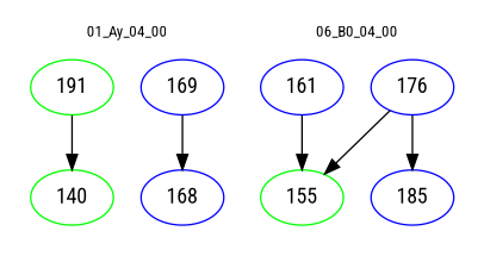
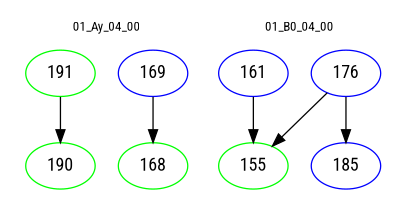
  digraph {
    fontname="Roboto Condensed"
    node [color=blue fontname="Roboto Condensed"]
    edge [color=black fontname="Roboto Condensed"]
    n1 [label=169]
    n2 [color=green label=191]
-   n3 [label=168]
-   n4 [color=green label=140]
+   n3 [color=green label=168]
+   n4 [color=green label=190]
    n5 [label=176]
    n6 [label=161]
    n7 [label=185]
    n8 [color=green label=155]
    subgraph cluster_1 {
      color=white
      fontsize=10
      label="01_Ay_04_00"
      n1
      n2
      n3
      n4
    }
    subgraph cluster_2 {
      color=white
      fontsize=10
-     label="06_B0_04_00"
+     label="01_B0_04_00"
      n5
      n6
      n7
      n8
    }
    n1 -> n3
    n2 -> n4
    n5 -> n7
    n5 -> n8
    n6 -> n8
  }
